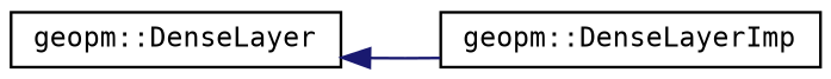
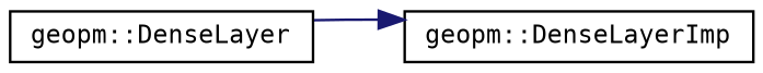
  digraph {
    rankdir=LR
    fontname="DejaVu Sans Mono"
    node [color=black fillcolor=white fontname="DejaVu Sans Mono" fontsize=10 shape=record style=filled]
    n1 [height=0.2 label="geopm::DenseLayer" width=0.4]
    n2 [height=0.2 label="geopm::DenseLayerImp" width=0.4]
-   n1 -> n2 [color=midnightblue dir=back fontname="DejaVu Sans Mono" fontsize=10 labelfontname=Helvetica labelfontsize=10 style=solid]
+   n2 -> n1 [color=midnightblue dir=back fontname="DejaVu Sans Mono" fontsize=10 labelfontname=Helvetica labelfontsize=10 style=solid]
  }
